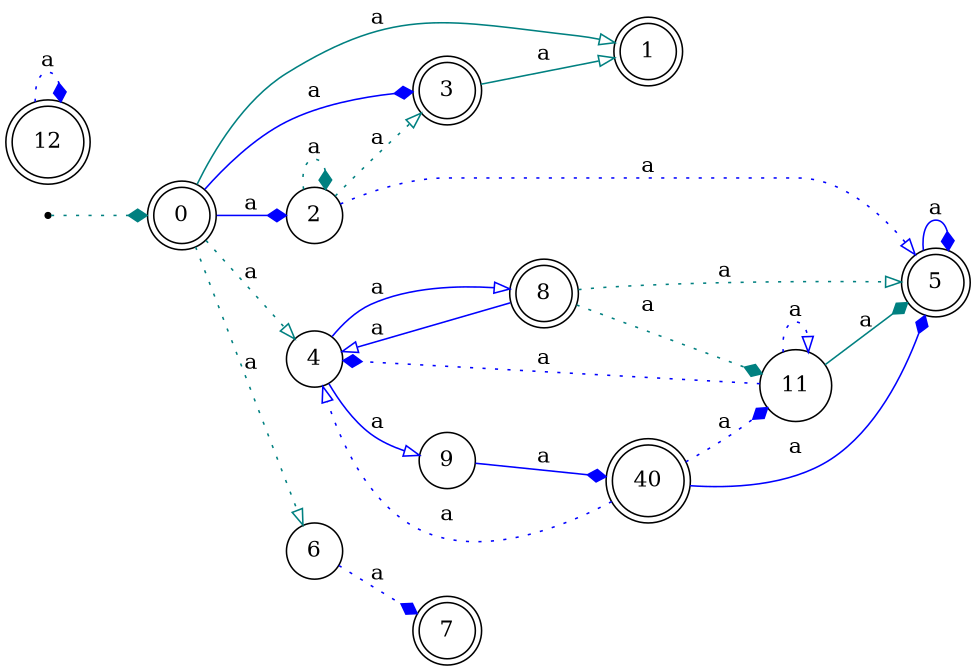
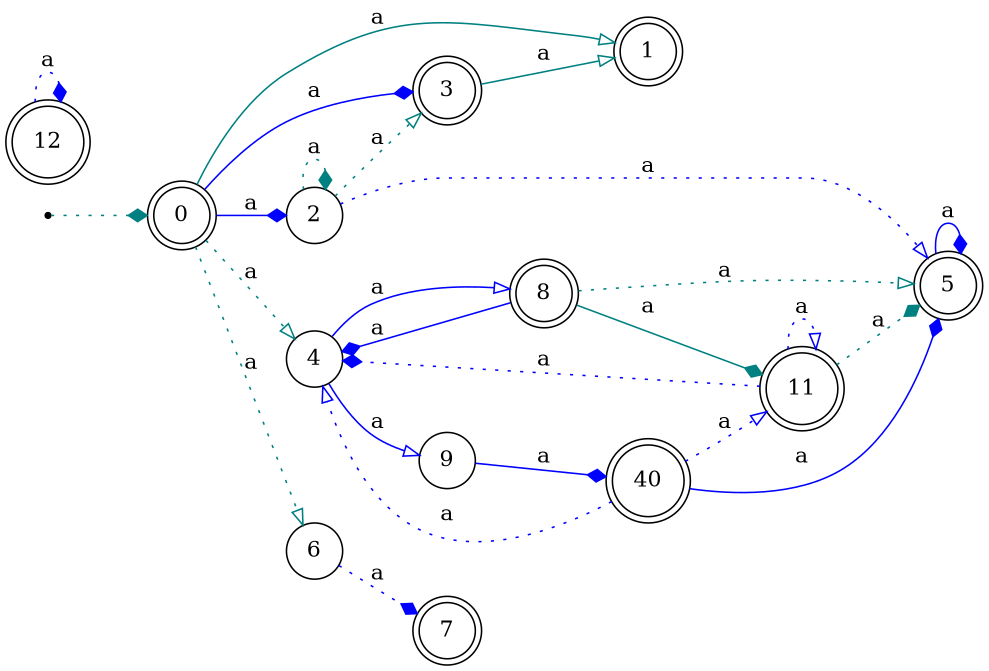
  digraph {
    rankdir=LR
    node [shape=doublecircle]
    edge [arrowhead=diamond color=blue style=dotted]
    dummy0 [shape=point]
    0
    1
    2 [shape=circle]
    3
    4 [shape=circle]
    6 [shape=circle]
    5
    8
    9 [shape=circle]
    7
    12
-   11 [shape=circle]
+   11
    n14 [label=40]
    dummy0 -> 0 [color=teal]
    0 -> 1 [arrowhead=onormal color=teal label=a style=solid]
    0 -> 2 [label=a style=solid]
    0 -> 3 [label=a style=solid]
    0 -> 4 [arrowhead=onormal color=teal label=a]
    0 -> 6 [arrowhead=onormal color=teal label=a]
    2 -> 2 [color=teal label=a]
    2 -> 3 [arrowhead=onormal color=teal label=a]
    2 -> 5 [arrowhead=onormal label=a]
    3 -> 1 [arrowhead=onormal color=teal label=a style=solid]
    4 -> 8 [arrowhead=onormal label=a style=solid]
    4 -> 9 [arrowhead=onormal label=a style=solid]
    6 -> 7 [label=a]
    5 -> 5 [label=a style=solid]
-   8 -> 4 [arrowhead=onormal label=a style=solid]
+   8 -> 4 [label=a style=solid]
    8 -> 5 [arrowhead=onormal color=teal label=a]
-   8 -> 11 [color=teal label=a]
+   8 -> 11 [color=teal label=a style=solid]
    9 -> n14 [label=a style=solid]
    12 -> 12 [label=a]
    11 -> 4 [label=a]
-   11 -> 5 [color=teal label=a style=solid]
+   11 -> 5 [color=teal label=a]
    11 -> 11 [arrowhead=onormal label=a]
    n14 -> 4 [arrowhead=onormal label=a]
    n14 -> 5 [label=a style=solid]
-   n14 -> 11 [label=a]
+   n14 -> 11 [arrowhead=onormal label=a]
  }
